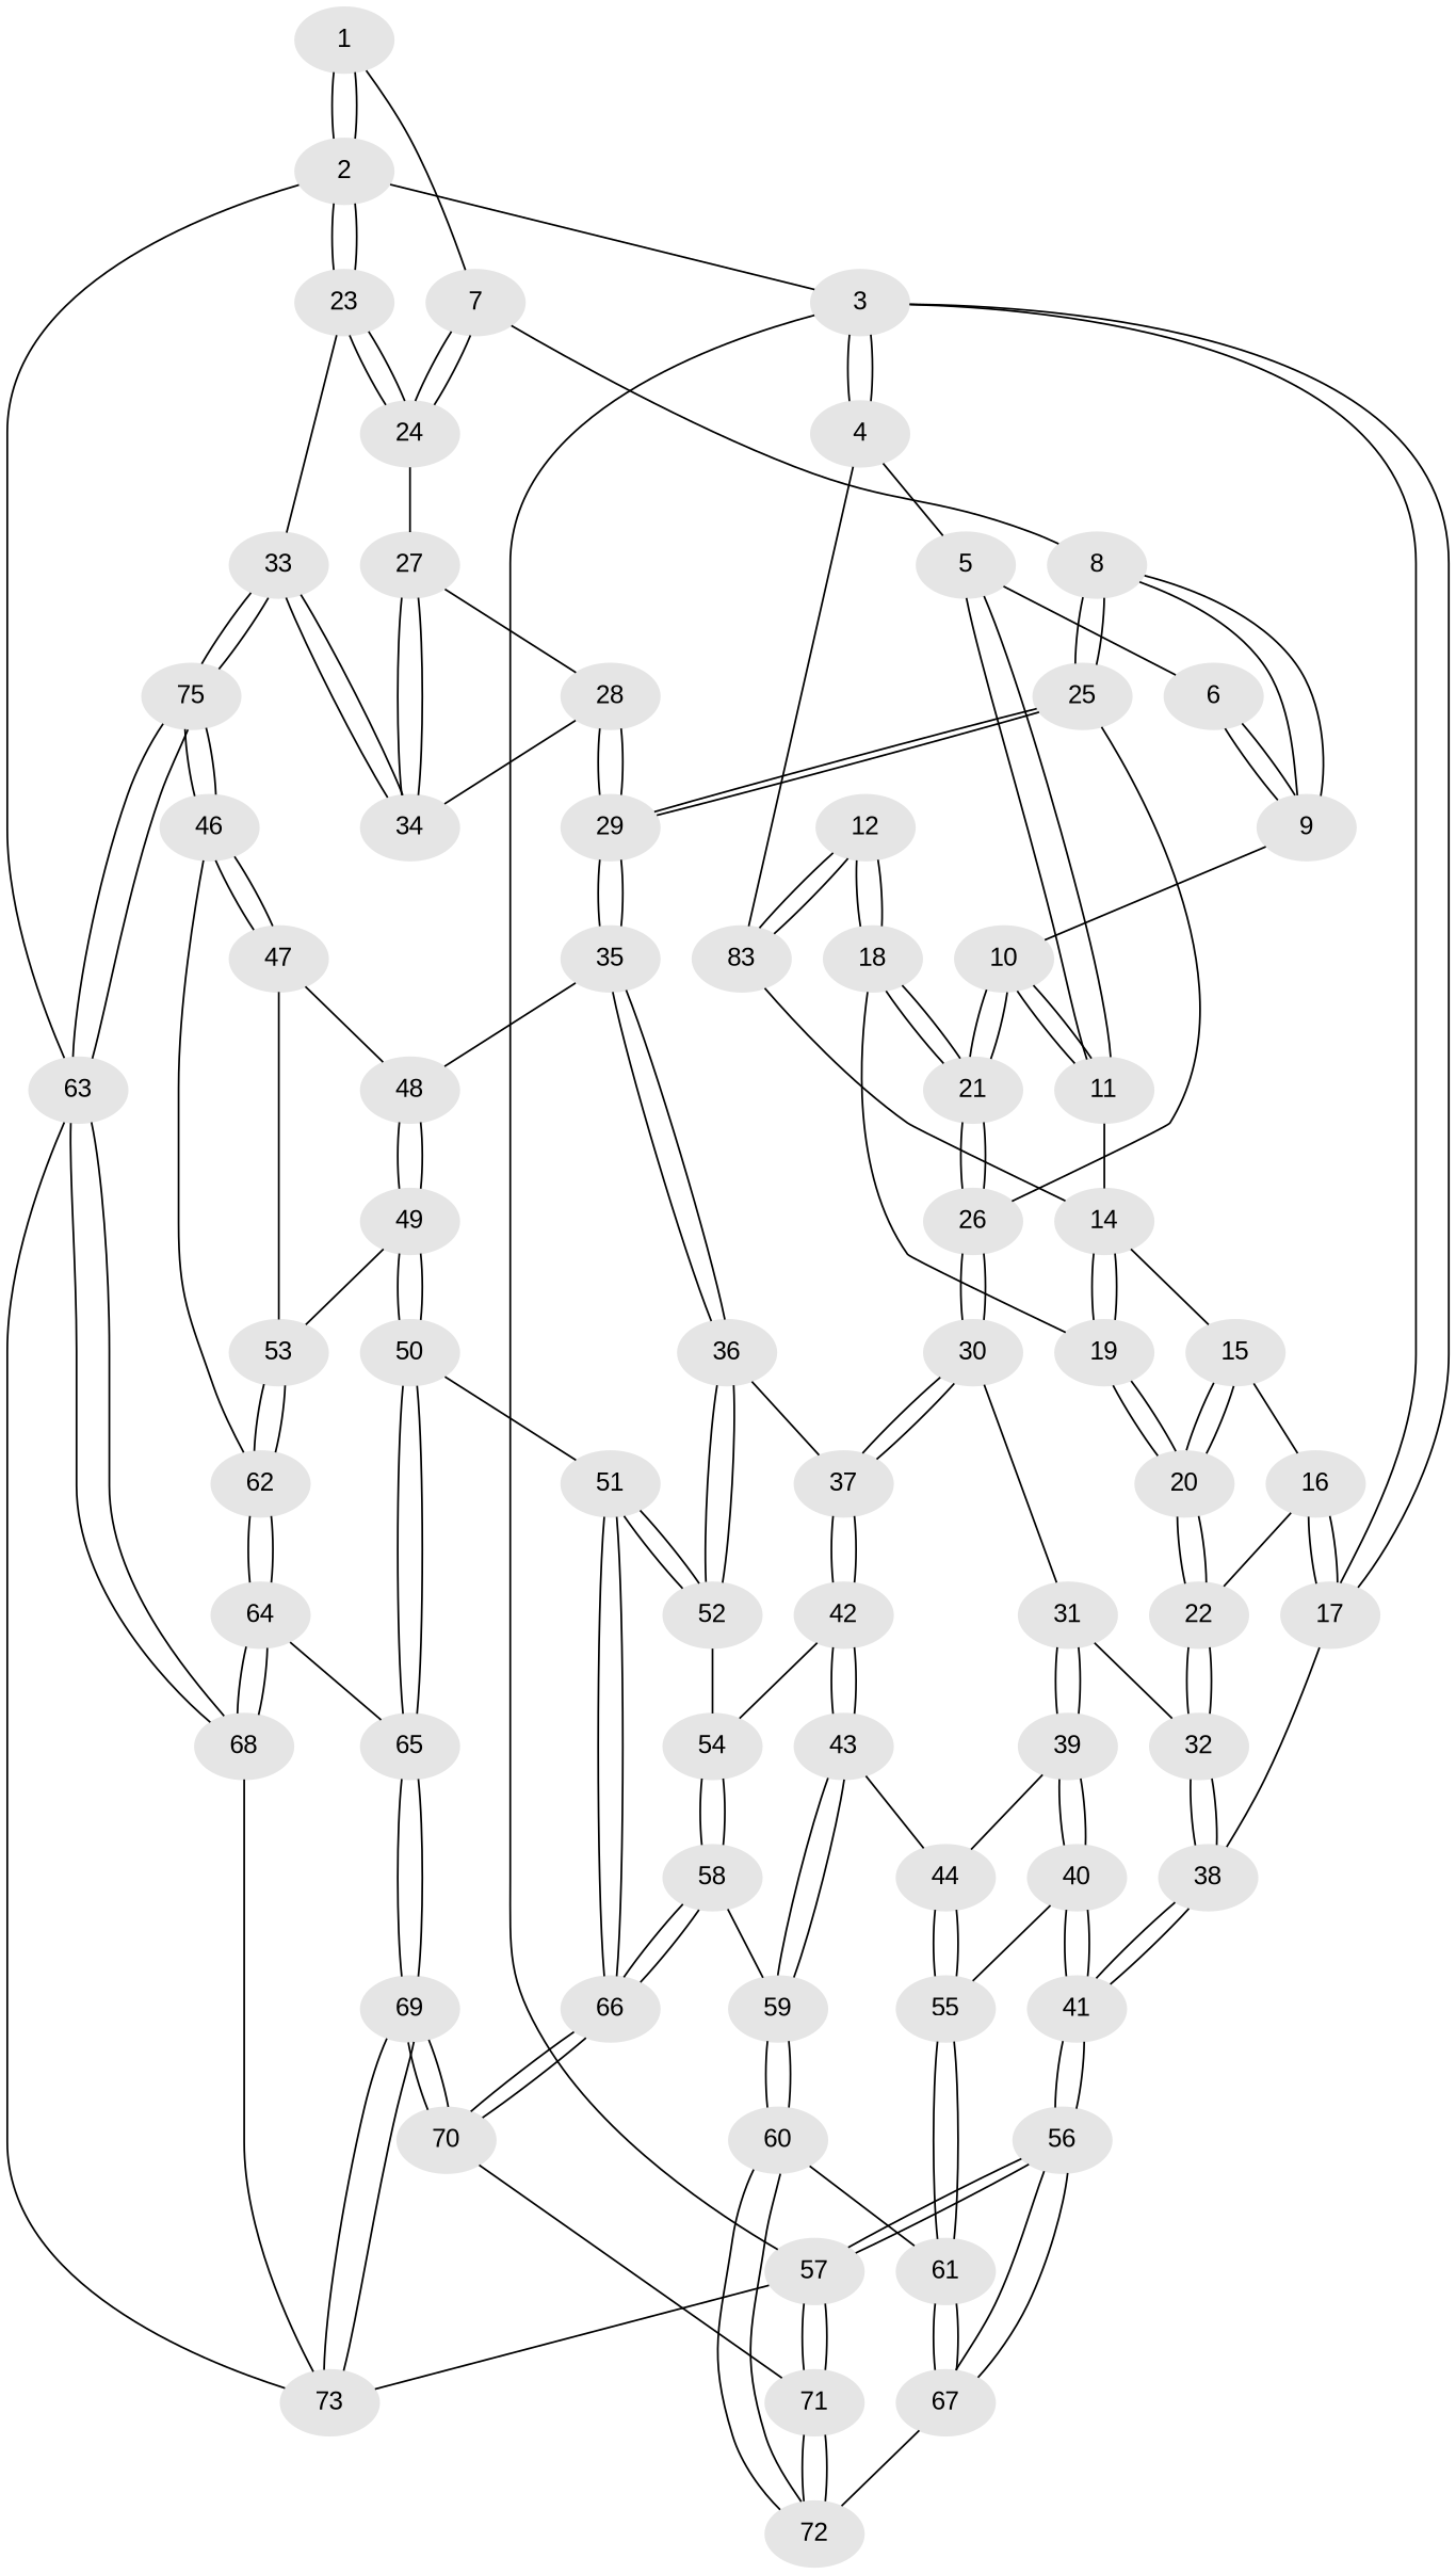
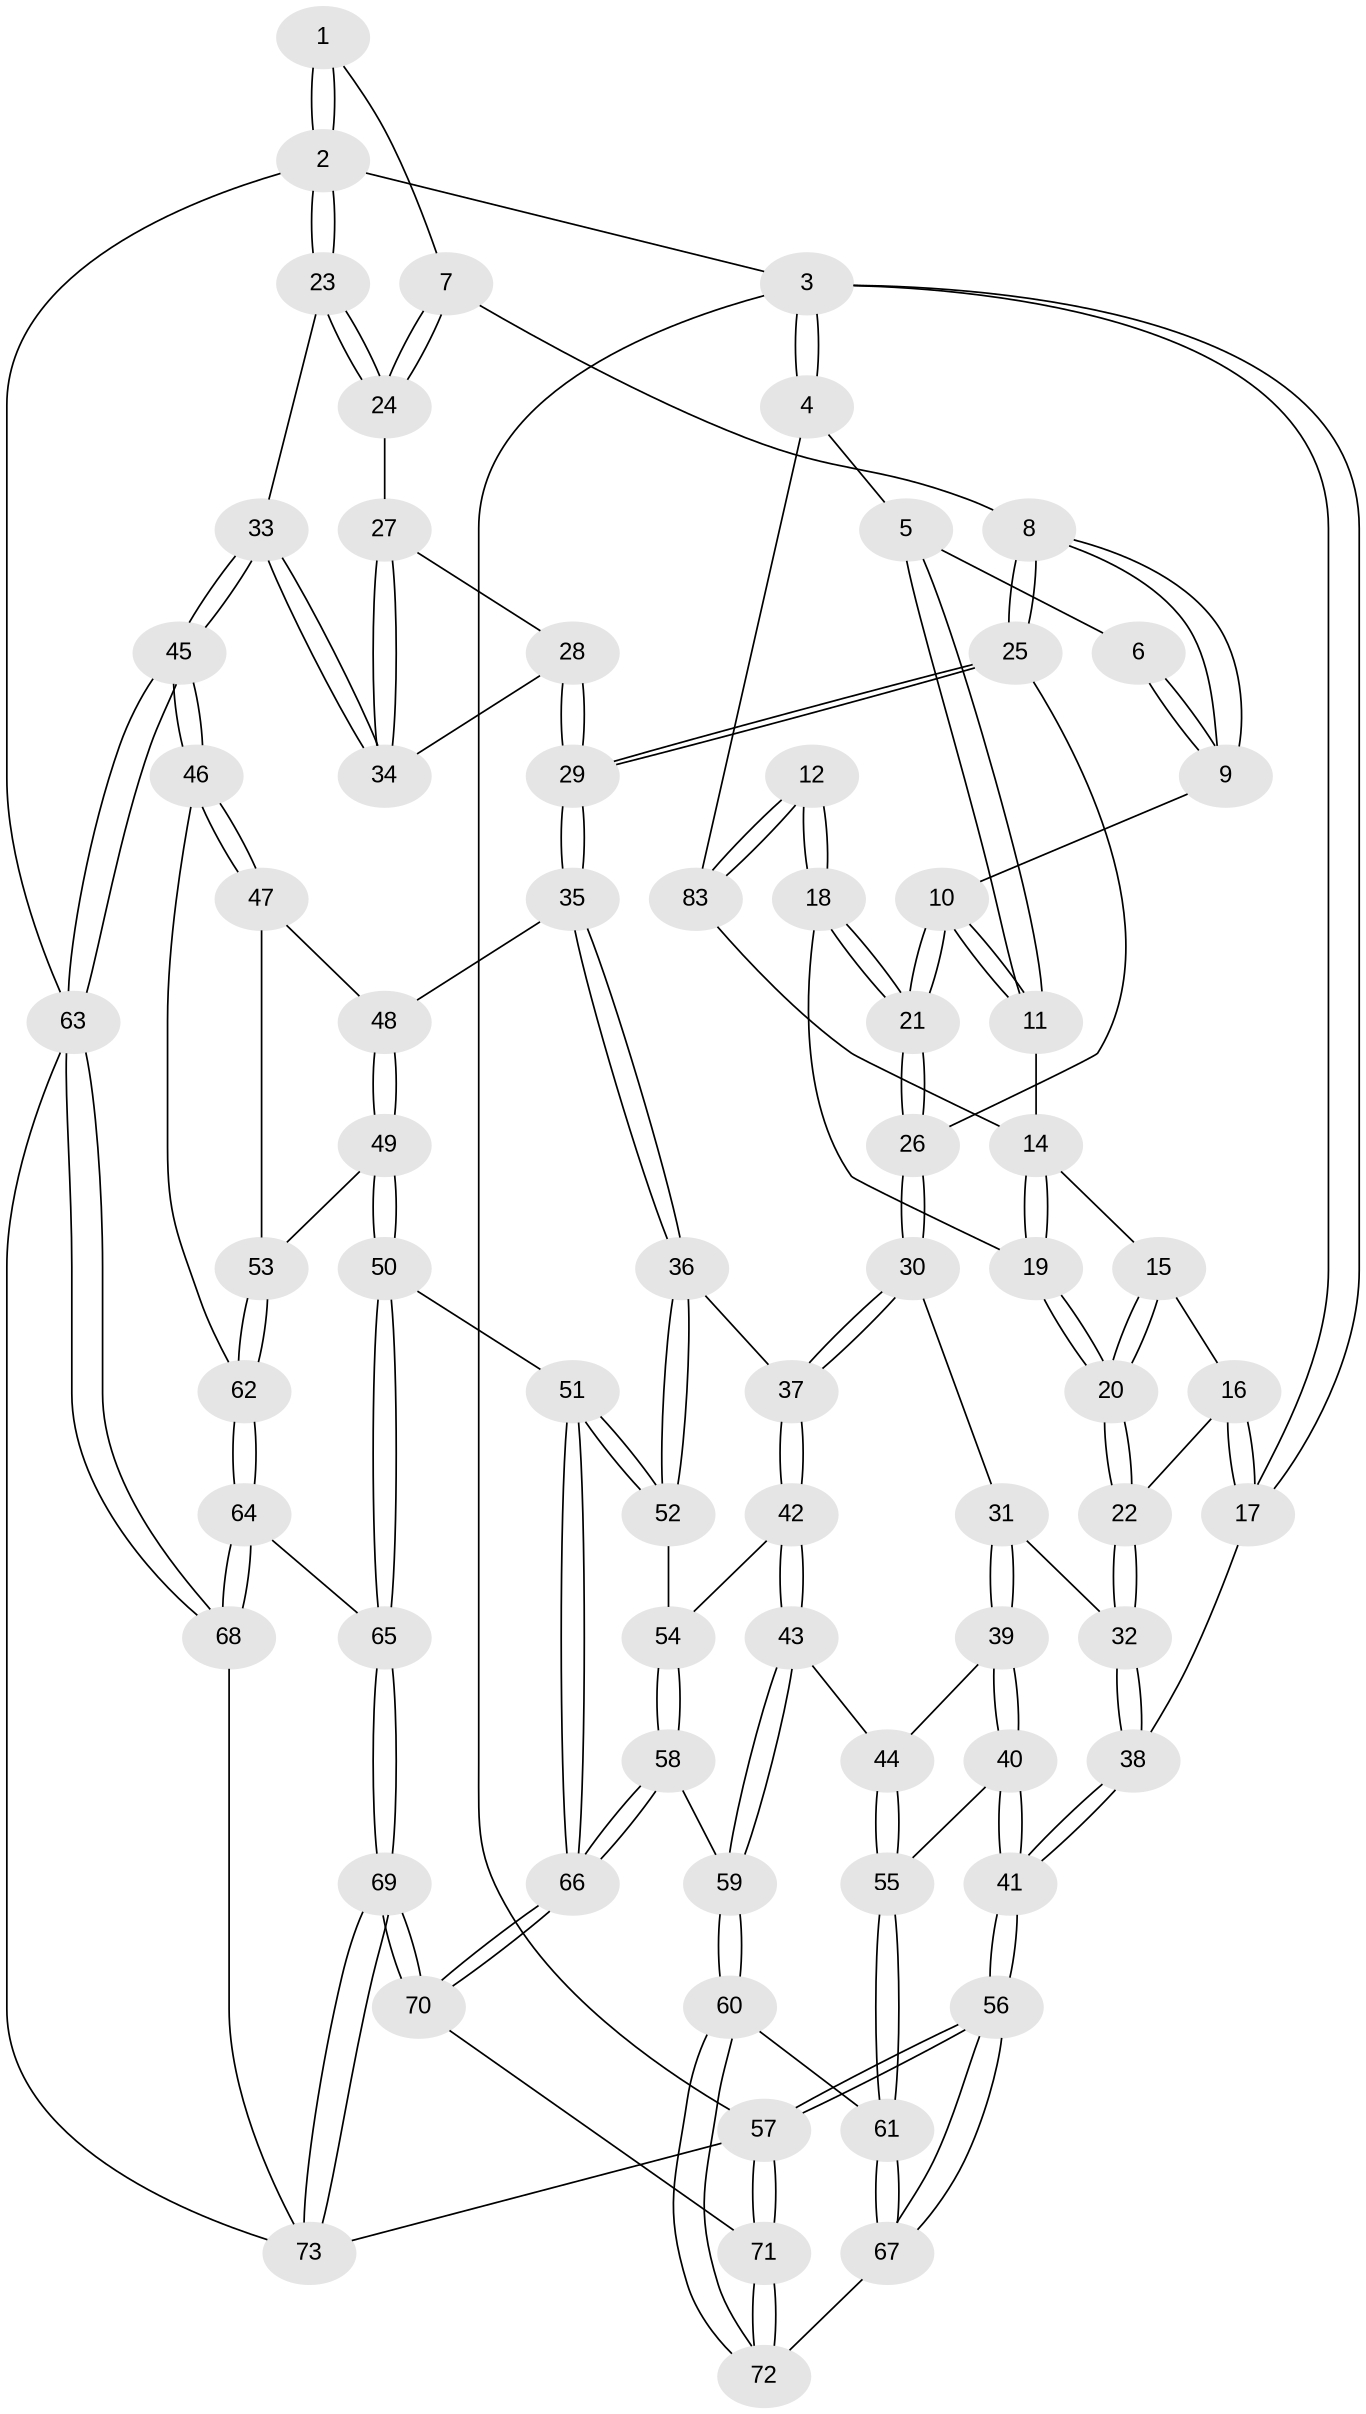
  graph {
    fontname="Liberation Sans"
    node [color=gray90 fontname="Liberation Sans" style=filled]
    edge [fontname="Liberation Sans"]
    1
    2
    7
    3
    23
    63
    8
    24
    4
    17
    57
    33
    73
    68
    5
    n16 [label=83]
    38
    71
    6
    11
    14
    9
    10
    25
    27
    26
    29
    21
    12
    18
    19
    15
    16
    20
    22
    32
    41
    30
    34
-   45 [label=75]
+   45
    28
    35
    31
    37
    36
    48
    39
    42
    40
    44
    46
    52
    49
    54
    43
    56
    55
    61
    67
    59
    58
    60
    47
    62
    53
    64
    50
    51
    65
    66
    69
    70
    72
    1 -- 2
    1 -- 2
    1 -- 7
    2 -- 3
    2 -- 23
    2 -- 23
    2 -- 63
    7 -- 8
    7 -- 24
    7 -- 24
    3 -- 4
    3 -- 4
    3 -- 17
    3 -- 17
    3 -- 57
    23 -- 24
    23 -- 24
    23 -- 33
    63 -- 73
    63 -- 68
    63 -- 68
    8 -- 9
    8 -- 9
    8 -- 25
    8 -- 25
    24 -- 27
    4 -- 5
    4 -- n16
    17 -- 38
    57 -- 73
    57 -- 71
    57 -- 71
    33 -- 34
    33 -- 34
    33 -- 45
    33 -- 45
    68 -- 73
    5 -- 6
    5 -- 11
    5 -- 11
    n16 -- 14
    38 -- 41
    38 -- 41
    71 -- 72
    71 -- 72
    6 -- 9
    6 -- 9
    11 -- 14
    14 -- 19
    14 -- 19
    14 -- 15
    9 -- 10
    10 -- 11
    10 -- 11
    10 -- 21
    10 -- 21
    25 -- 26
    25 -- 29
    25 -- 29
    27 -- 34
    27 -- 34
    27 -- 28
    26 -- 30
    26 -- 30
    29 -- 35
    29 -- 35
    21 -- 26
    21 -- 26
    12 -- n16
    12 -- n16
    12 -- 18
    12 -- 18
    18 -- 21
    18 -- 21
    18 -- 19
    19 -- 20
    19 -- 20
    15 -- 16
    15 -- 20
    15 -- 20
    16 -- 17
    16 -- 17
    16 -- 22
    20 -- 22
    20 -- 22
    22 -- 32
    22 -- 32
    32 -- 38
    32 -- 38
    41 -- 56
    41 -- 56
    30 -- 31
    30 -- 37
    30 -- 37
    45 -- 63
    45 -- 63
    45 -- 46
    45 -- 46
    28 -- 29
    28 -- 29
    28 -- 34
    35 -- 36
    35 -- 36
    35 -- 48
    31 -- 32
    31 -- 39
    31 -- 39
    37 -- 42
    37 -- 42
    36 -- 37
    36 -- 52
    36 -- 52
    48 -- 49
    48 -- 49
    39 -- 40
    39 -- 40
    39 -- 44
    42 -- 54
    42 -- 43
    42 -- 43
    40 -- 41
    40 -- 41
    40 -- 55
    44 -- 55
    44 -- 55
    46 -- 47
    46 -- 47
    46 -- 62
    52 -- 54
    49 -- 53
    49 -- 50
    49 -- 50
    54 -- 58
    54 -- 58
    43 -- 44
    43 -- 59
    43 -- 59
    56 -- 57
    56 -- 57
    56 -- 67
    56 -- 67
    55 -- 61
    55 -- 61
    61 -- 67
    61 -- 67
    67 -- 72
    59 -- 60
    59 -- 60
    58 -- 59
    58 -- 66
    58 -- 66
    60 -- 61
    60 -- 72
    60 -- 72
    47 -- 48
    47 -- 53
    62 -- 64
    62 -- 64
    53 -- 62
    53 -- 62
    64 -- 68
    64 -- 68
    64 -- 65
    50 -- 51
    50 -- 65
    50 -- 65
    51 -- 52
    51 -- 52
    51 -- 66
    51 -- 66
    65 -- 69
    65 -- 69
    66 -- 70
    66 -- 70
    69 -- 73
    69 -- 73
    69 -- 70
    69 -- 70
    70 -- 71
  }
